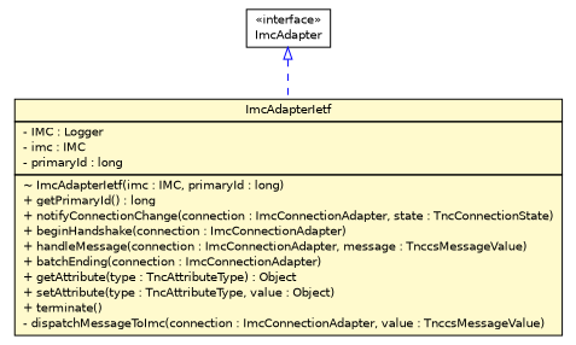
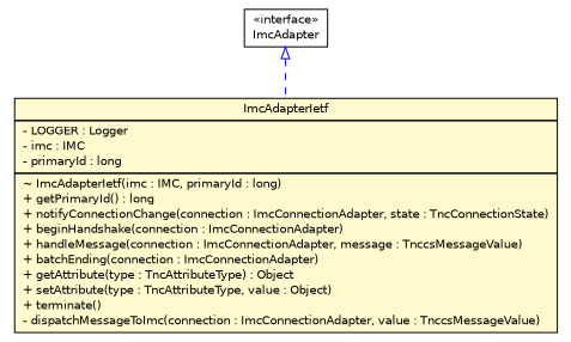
  digraph {
    nodesep=0.25
    ranksep=0.5
    node [fontcolor=black fontname=Helvetica fontsize=10.0 shape=plaintext]
    n1 [label=<<table title="de.hsbremen.tc.tnc.tnccs.adapter.im.ImcAdapter" border="0" cellborder="1" cellspacing="0" cellpadding="2" port="p" href="./ImcAdapter.html"> 		<tr><td><table border="0" cellspacing="0" cellpadding="1"> <tr><td align="center" balign="center"> &#171;interface&#187; </td></tr> <tr><td align="center" balign="center"> ImcAdapter </td></tr> 		</table></td></tr> 		</table>>]
-   n2 [label=<<table title="de.hsbremen.tc.tnc.tnccs.adapter.im.ImcAdapterIetf" border="0" cellborder="1" cellspacing="0" cellpadding="2" port="p" bgcolor="lemonChiffon" href="./ImcAdapterIetf.html"> 		<tr><td><table border="0" cellspacing="0" cellpadding="1"> <tr><td align="center" balign="center"> ImcAdapterIetf </td></tr> 		</table></td></tr> 		<tr><td><table border="0" cellspacing="0" cellpadding="1"> <tr><td align="left" balign="left"> - IMC : Logger </td></tr> <tr><td align="left" balign="left"> - imc : IMC </td></tr> <tr><td align="left" balign="left"> - primaryId : long </td></tr> 		</table></td></tr> 		<tr><td><table border="0" cellspacing="0" cellpadding="1"> <tr><td align="left" balign="left"> ~ ImcAdapterIetf(imc : IMC, primaryId : long) </td></tr> <tr><td align="left" balign="left"> + getPrimaryId() : long </td></tr> <tr><td align="left" balign="left"> + notifyConnectionChange(connection : ImcConnectionAdapter, state : TncConnectionState) </td></tr> <tr><td align="left" balign="left"> + beginHandshake(connection : ImcConnectionAdapter) </td></tr> <tr><td align="left" balign="left"> + handleMessage(connection : ImcConnectionAdapter, message : TnccsMessageValue) </td></tr> <tr><td align="left" balign="left"> + batchEnding(connection : ImcConnectionAdapter) </td></tr> <tr><td align="left" balign="left"> + getAttribute(type : TncAttributeType) : Object </td></tr> <tr><td align="left" balign="left"> + setAttribute(type : TncAttributeType, value : Object) </td></tr> <tr><td align="left" balign="left"> + terminate() </td></tr> <tr><td align="left" balign="left"> - dispatchMessageToImc(connection : ImcConnectionAdapter, value : TnccsMessageValue) </td></tr> 		</table></td></tr> 		</table>>]
+   n2 [label=<<table title="de.hsbremen.tc.tnc.tnccs.adapter.im.ImcAdapterIetf" border="0" cellborder="1" cellspacing="0" cellpadding="2" port="p" bgcolor="lemonChiffon" href="./ImcAdapterIetf.html"> 		<tr><td><table border="0" cellspacing="0" cellpadding="1"> <tr><td align="center" balign="center"> ImcAdapterIetf </td></tr> 		</table></td></tr> 		<tr><td><table border="0" cellspacing="0" cellpadding="1"> <tr><td align="left" balign="left"> - LOGGER : Logger </td></tr> <tr><td align="left" balign="left"> - imc : IMC </td></tr> <tr><td align="left" balign="left"> - primaryId : long </td></tr> 		</table></td></tr> 		<tr><td><table border="0" cellspacing="0" cellpadding="1"> <tr><td align="left" balign="left"> ~ ImcAdapterIetf(imc : IMC, primaryId : long) </td></tr> <tr><td align="left" balign="left"> + getPrimaryId() : long </td></tr> <tr><td align="left" balign="left"> + notifyConnectionChange(connection : ImcConnectionAdapter, state : TncConnectionState) </td></tr> <tr><td align="left" balign="left"> + beginHandshake(connection : ImcConnectionAdapter) </td></tr> <tr><td align="left" balign="left"> + handleMessage(connection : ImcConnectionAdapter, message : TnccsMessageValue) </td></tr> <tr><td align="left" balign="left"> + batchEnding(connection : ImcConnectionAdapter) </td></tr> <tr><td align="left" balign="left"> + getAttribute(type : TncAttributeType) : Object </td></tr> <tr><td align="left" balign="left"> + setAttribute(type : TncAttributeType, value : Object) </td></tr> <tr><td align="left" balign="left"> + terminate() </td></tr> <tr><td align="left" balign="left"> - dispatchMessageToImc(connection : ImcConnectionAdapter, value : TnccsMessageValue) </td></tr> 		</table></td></tr> 		</table>>]
    n1 -> n2 [arrowtail=empty dir=back fontname=Helvetica fontsize=10 headport=p labelfontname=Helvetica labelfontsize=10 style=dashed tailport=p color=blue]
  }
